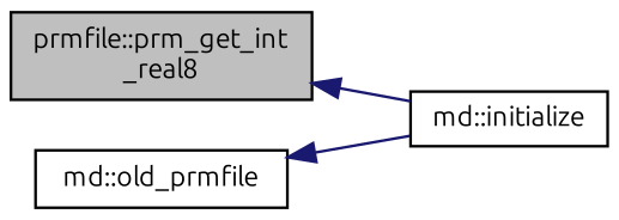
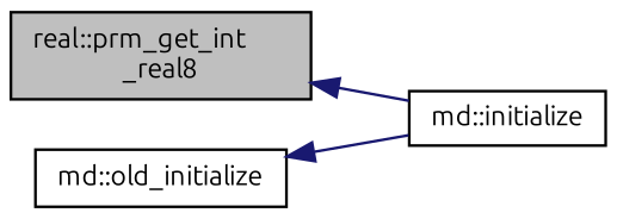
  digraph {
    fontname=Ubuntu
    rankdir=LR
    node [color=black fillcolor=white fontname=Ubuntu fontsize=10 shape=record style=filled]
    edge [color=midnightblue dir=back fontname=Ubuntu fontsize=10 labelfontname=Helvetica labelfontsize=10 style=solid]
-   n1 [fillcolor=grey75 fontcolor=black height=0.2 label="prmfile::prm_get_int\l_real8" width=0.4]
+   n1 [fillcolor=grey75 fontcolor=black height=0.2 label="real::prm_get_int\l_real8" width=0.4]
    n2 [height=0.2 label="md::initialize" width=0.4]
-   n3 [height=0.2 label="md::old_prmfile" width=0.4]
+   n3 [height=0.2 label="md::old_initialize" width=0.4]
    n1 -> n2
    n3 -> n2
  }
